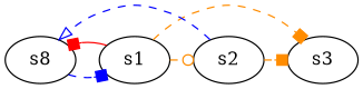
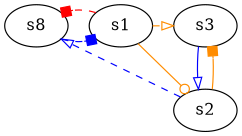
  digraph {
    node [player=0]
    edge [arrowhead=box color=blue style=dashed]
    n1 [label=s8]
    s1 [player=1]
    s2 [player=1]
    s3
    n1 -> s1 [constraint="!(time % 5 == 2)"]
-   s1 -> n1 [color=red constraint="time % 4 == 3" style=solid]
-   s1 -> s2 [arrowhead=odot color=darkorange constraint="time % 4 == 2 && time % 3 == 0"]
-   s1 -> s3 [color=darkorange constraint="!(time % 4 == 2)"]
+   s1 -> n1 [color=red constraint="time % 4 == 3"]
+   s1 -> s2 [arrowhead=odot color=darkorange constraint="time % 4 == 2 && time % 3 == 0" style=solid]
+   s1 -> s3 [arrowhead=onormal color=darkorange constraint="!(time % 4 == 2)"]
    s2 -> n1 [arrowhead=onormal constraint="!(time % 6 == 3)"]
-   s2 -> s3 [color=darkorange constraint="time == 8 || time == 16"]
+   s2 -> s3 [color=darkorange constraint="time == 8 || time == 16" style=solid]
+   s3 -> s2 [arrowhead=onormal style=solid]
  }
